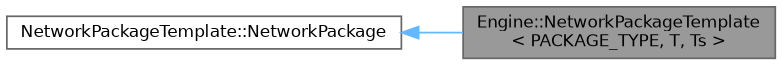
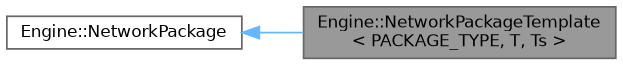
  digraph {
    rankdir=LR
    node [color=gray40 fontname=Helvetica fontsize=10 shape=box style=filled]
    n1 [fillcolor=grey60 fontcolor=black height=0.2 label="Engine::NetworkPackageTemplate\l\< PACKAGE_TYPE, T, Ts \>" width=0.4]
-   n2 [fillcolor=white height=0.2 label="NetworkPackageTemplate::NetworkPackage" width=0.4]
+   n2 [fillcolor=white height=0.2 label="Engine::NetworkPackage" width=0.4]
    n2 -> n1 [color=steelblue1 dir=back fontname=Helvetica fontsize=10 labelfontname=Helvetica labelfontsize=10 style=solid]
  }
